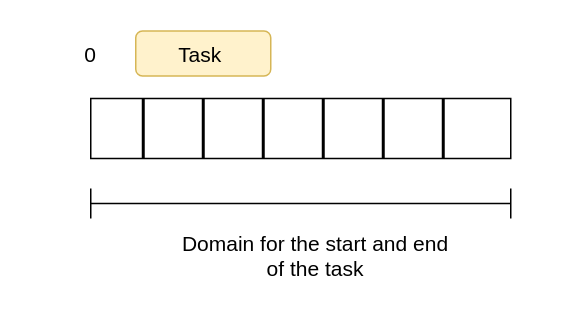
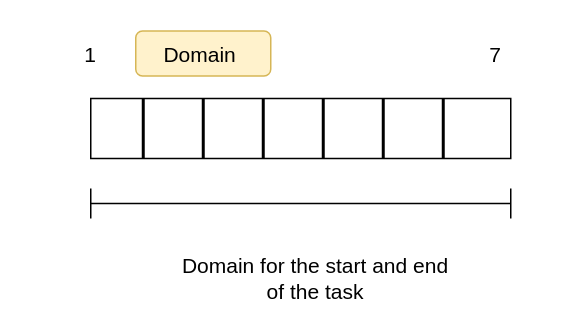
  <mxCell id="0" />
  <mxCell id="1" parent="0" />
  <mxCell id="2" value="" style="rounded=0;whiteSpace=wrap;html=1;" vertex="1" parent="1"><mxGeometry x="60" y="65" width="280" height="40" as="geometry" /></mxCell>
  <mxCell id="3" value="" style="line;strokeWidth=2;direction=south;html=1;" vertex="1" parent="1"><mxGeometry x="90" y="65" width="10" height="40" as="geometry" /></mxCell>
  <mxCell id="4" value="" style="line;strokeWidth=2;direction=south;html=1;" vertex="1" parent="1"><mxGeometry x="130" y="65" width="10" height="40" as="geometry" /></mxCell>
  <mxCell id="5" value="" style="line;strokeWidth=2;direction=south;html=1;" vertex="1" parent="1"><mxGeometry x="170" y="65" width="10" height="40" as="geometry" /></mxCell>
  <mxCell id="6" value="" style="line;strokeWidth=2;direction=south;html=1;" vertex="1" parent="1"><mxGeometry x="210" y="65" width="10" height="40" as="geometry" /></mxCell>
  <mxCell id="7" value="" style="line;strokeWidth=2;direction=south;html=1;" vertex="1" parent="1"><mxGeometry x="250" y="65" width="10" height="40" as="geometry" /></mxCell>
  <mxCell id="8" value="" style="line;strokeWidth=2;direction=south;html=1;" vertex="1" parent="1"><mxGeometry x="290" y="65" width="10" height="40" as="geometry" /></mxCell>
  <mxCell id="9" value="" style="shape=crossbar;whiteSpace=wrap;html=1;rounded=1;" vertex="1" parent="1"><mxGeometry x="60" y="125" width="280" height="20" as="geometry" /></mxCell>
- <mxCell id="10" value="&lt;font style=&quot;font-size: 14px&quot;&gt;Domain for the start and end of the task&lt;/font&gt;" style="text;html=1;strokeColor=none;fillColor=none;align=center;verticalAlign=middle;whiteSpace=wrap;overflow=hidden;" vertex="1" parent="1"><mxGeometry x="120" y="145" width="180" height="50" as="geometry" /></mxCell>
- <mxCell id="11" value="0" style="text;html=1;strokeColor=none;fillColor=none;align=center;verticalAlign=middle;whiteSpace=wrap;overflow=hidden;fontSize=14;" vertex="1" parent="1"><mxGeometry y="25" width="80" height="20" as="geometry" x="20" /></mxCell>
+ <mxCell id="10" value="&lt;font style=&quot;font-size: 14px&quot;&gt;Domain for the start and end of the task&lt;/font&gt;" style="text;html=1;strokeColor=none;fillColor=none;align=center;verticalAlign=middle;whiteSpace=wrap;overflow=hidden;" vertex="1" parent="1"><mxGeometry x="120" y="160" width="180" height="50" as="geometry" /></mxCell>
+ <mxCell id="11" value="1" style="text;html=1;strokeColor=none;fillColor=none;align=center;verticalAlign=middle;whiteSpace=wrap;overflow=hidden;fontSize=14;" vertex="1" parent="1"><mxGeometry y="25" width="80" height="20" as="geometry" x="20" /></mxCell>
+ <mxCell id="12" value="7" style="text;html=1;strokeColor=none;fillColor=none;align=center;verticalAlign=middle;whiteSpace=wrap;overflow=hidden;fontSize=14;" vertex="1" parent="1"><mxGeometry x="290" y="25" width="80" height="20" as="geometry" /></mxCell>
  <mxCell id="13" value="" style="rounded=1;whiteSpace=wrap;html=1;fontSize=14;fillColor=#fff2cc;strokeColor=#d6b656;" vertex="1" parent="1"><mxGeometry x="90" y="20" width="90" height="30" as="geometry" /></mxCell>
- <mxCell id="14" value="Task&amp;nbsp;" style="text;html=1;strokeColor=none;fillColor=none;align=center;verticalAlign=middle;whiteSpace=wrap;overflow=hidden;fontSize=14;" vertex="1" parent="1"><mxGeometry x="95" y="25" width="80" height="20" as="geometry" /></mxCell>
+ <mxCell id="14" value="Domain&amp;nbsp;" style="text;html=1;strokeColor=none;fillColor=none;align=center;verticalAlign=middle;whiteSpace=wrap;overflow=hidden;fontSize=14;" vertex="1" parent="1"><mxGeometry x="95" y="25" width="80" height="20" as="geometry" /></mxCell>
